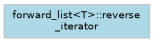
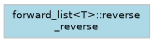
  digraph {
    rankdir=LR
-   n1 [color=grey75 fontname=Helvetica fontsize=10 height=0.2 label="forward_list\<T\>::reverse\l_iterator" shape=record width=0.4 style=filled fillcolor=lightblue]
+   n1 [color=grey75 fontname=Helvetica fontsize=10 height=0.2 label="forward_list\<T\>::reverse\l_reverse" shape=record width=0.4 style=filled fillcolor=lightblue]
  }
